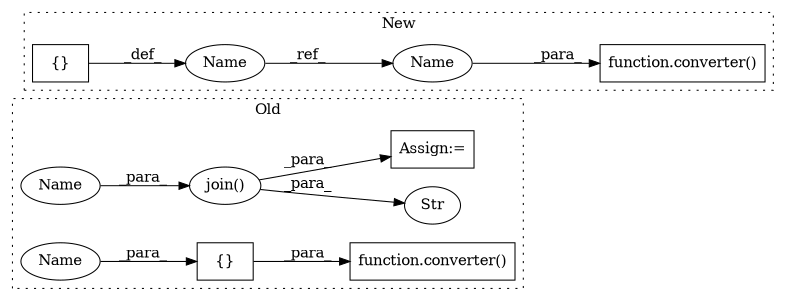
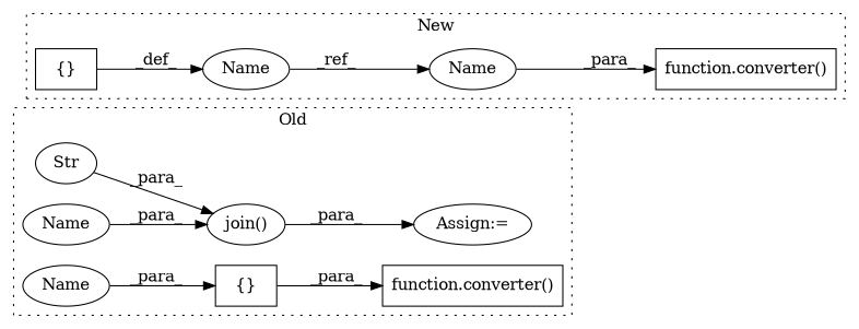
  digraph {
    rankdir=LR
    node [a=87 l="1,0" shape=ellipse]
    n1 [a=75 l="22,7" label="join()" s="1457,1550"]
    n2 [a=59 label="{}" s="1430,1438" shape=box]
    n3 [a=66 l=54 label=Str s=1496]
    n4 [a=75 l="10,1" label="function.converter()" s="2217,2232" shape=box]
-   n5 [a=68 l=3 label="Assign:=" s=1454 shape=box]
+   n5 [a=68 l=3 label="Assign:=" s=1454]
    n6 [l=7 label=Name s=1479]
    n7 [l=7 label=Name s=1431]
    n8 [a=75 l="10,1" label="function.converter()" s="1901,1917" shape=box]
    n9 [l=6 label=Name s=1237]
    n10 [a=59 label="{}" s="1246,1268" shape=box]
    n11 [l=6 label=Name s=1911]
    subgraph cluster_1 {
      label=Old
      style=dotted
      n1
      n2
      n3
      n4
      n5
      n6
      n7
    }
    subgraph cluster_2 {
      label=New
      style=dotted
      n8
      n9
      n10
      n11
    }
    n1 -> n5 [label=_para_]
    n2 -> n4 [label=_para_]
-   n1 -> n3 [label=_para_]
+   n3 -> n1 [label=_para_]
    n6 -> n1 [label=_para_]
    n7 -> n2 [label=_para_]
    n9 -> n11 [label=_ref_]
    n10 -> n9 [label=_def_]
    n11 -> n8 [label=_para_]
  }
